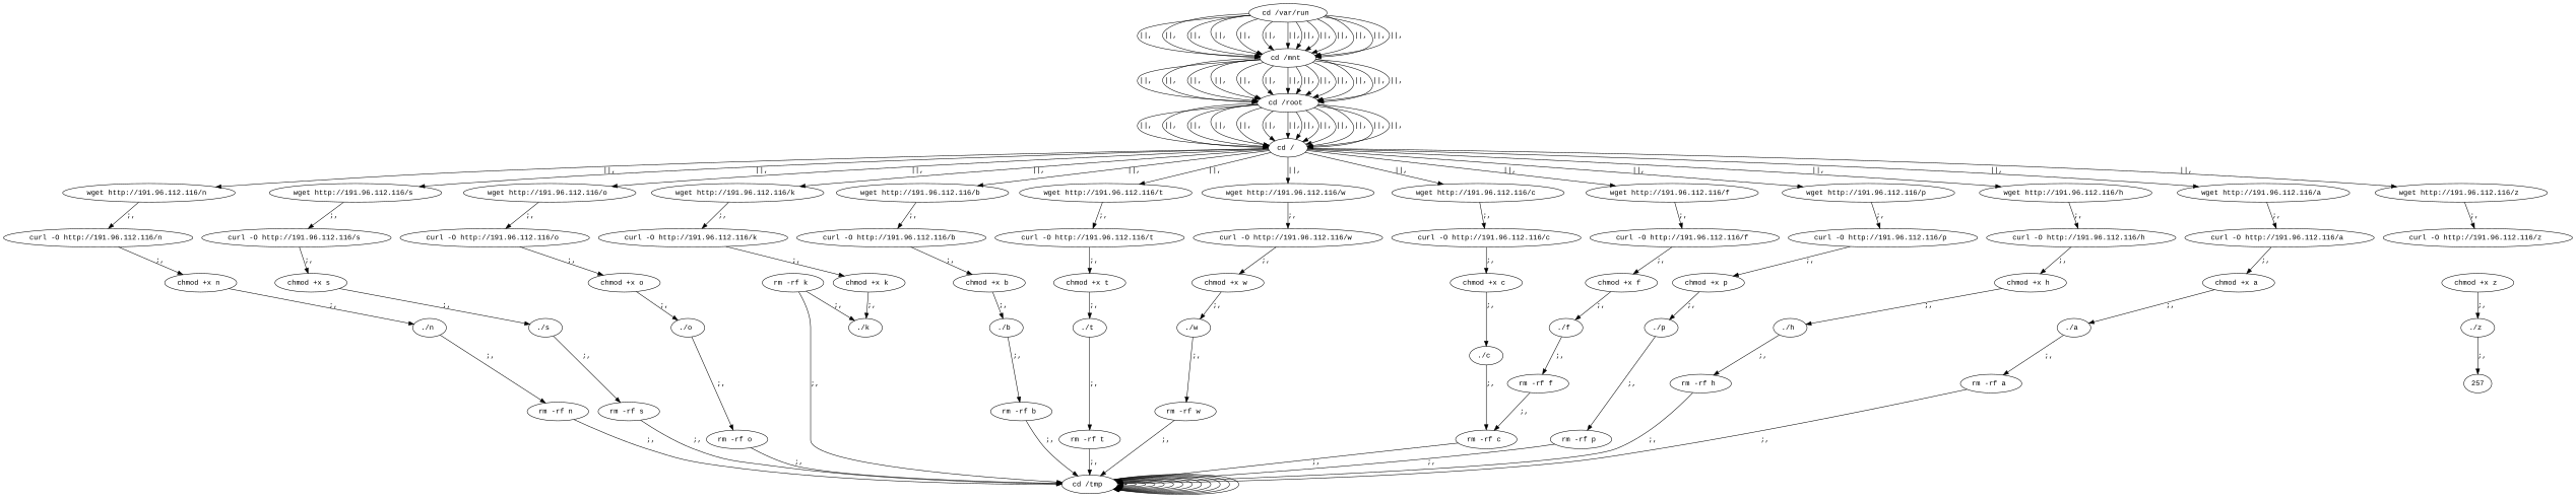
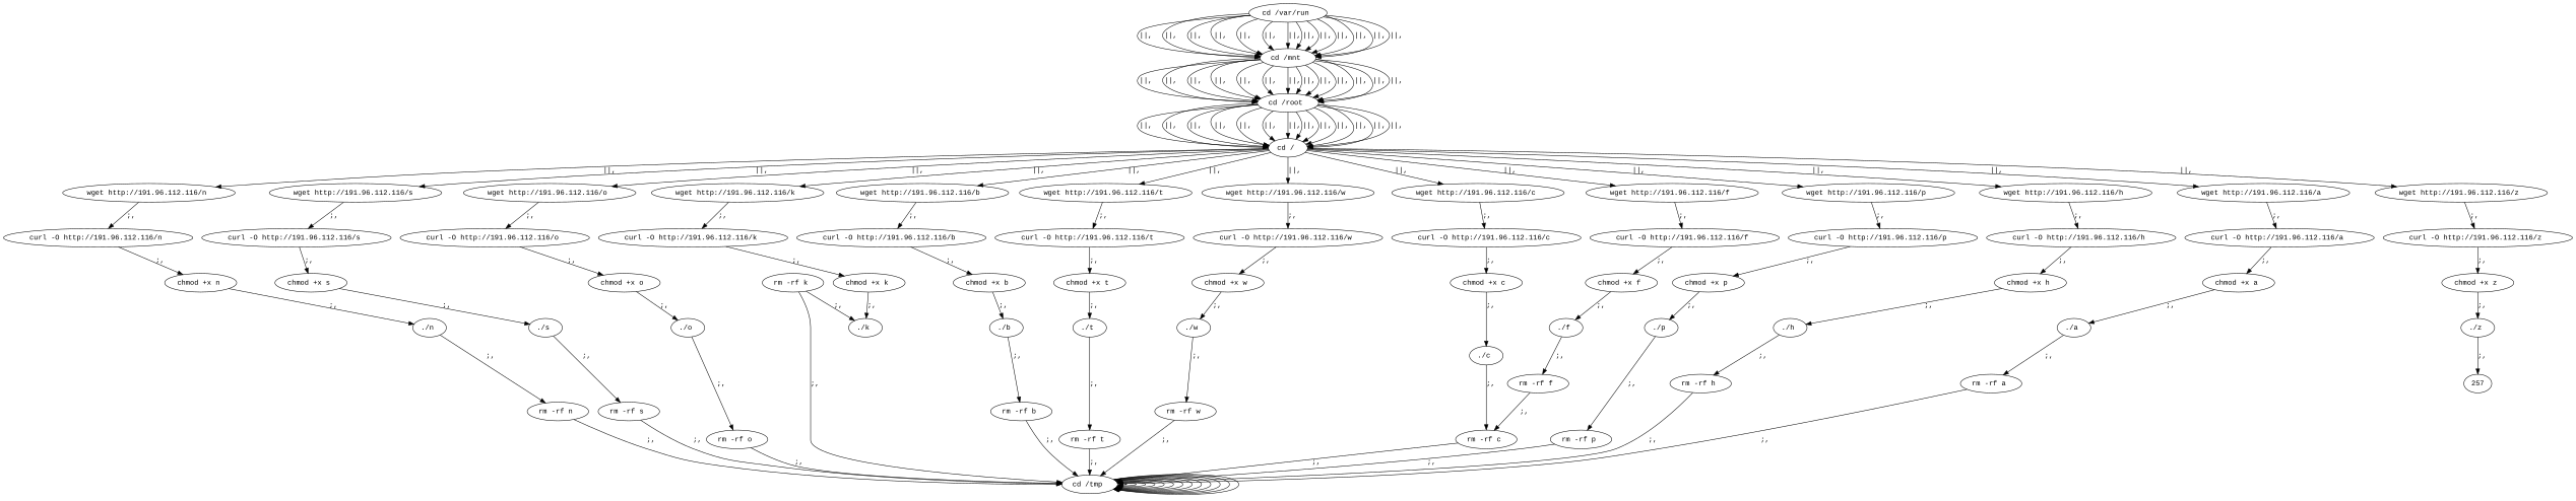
  digraph {
    fontname="Liberation Mono"
    node [fontname="Liberation Mono"]
    edge [fontname="Liberation Mono"]
    n1 [label="cd /tmp "]
    n2 [label="cd /var/run "]
    n3 [label="cd /mnt "]
    n4 [label="cd /root "]
    n5 [label="cd / "]
    n6 [label="wget http://191.96.112.116/n "]
    n7 [label="wget http://191.96.112.116/s "]
    n8 [label="wget http://191.96.112.116/o "]
    n9 [label="wget http://191.96.112.116/b "]
    n10 [label="wget http://191.96.112.116/t "]
    n11 [label="wget http://191.96.112.116/w "]
    n12 [label="wget http://191.96.112.116/c "]
    n13 [label="wget http://191.96.112.116/f "]
    n14 [label="wget http://191.96.112.116/p "]
    n15 [label="wget http://191.96.112.116/k "]
    n16 [label="wget http://191.96.112.116/h "]
    n17 [label="wget http://191.96.112.116/a "]
    n18 [label="wget http://191.96.112.116/z "]
    n19 [label="curl -O http://191.96.112.116/n "]
    n20 [label="curl -O http://191.96.112.116/s "]
    n21 [label="curl -O http://191.96.112.116/o "]
    n22 [label="curl -O http://191.96.112.116/b "]
    n23 [label="curl -O http://191.96.112.116/t "]
    n24 [label="curl -O http://191.96.112.116/w "]
    n25 [label="curl -O http://191.96.112.116/c "]
    n26 [label="curl -O http://191.96.112.116/f "]
    n27 [label="curl -O http://191.96.112.116/p "]
    n28 [label="curl -O http://191.96.112.116/k "]
    n29 [label="curl -O http://191.96.112.116/h "]
    n30 [label="curl -O http://191.96.112.116/a "]
    n31 [label="curl -O http://191.96.112.116/z "]
    n32 [label="chmod +x n "]
    n33 [label="./n "]
    n34 [label="rm -rf n "]
    n35 [label="chmod +x s "]
    n36 [label="./s "]
    n37 [label="rm -rf s "]
    n38 [label="chmod +x o "]
    n39 [label="./o "]
    n40 [label="rm -rf o "]
    n41 [label="chmod +x b "]
    n42 [label="./b "]
    n43 [label="rm -rf b "]
    n44 [label="chmod +x t "]
    n45 [label="./t "]
    n46 [label="rm -rf t "]
    n47 [label="chmod +x w "]
    n48 [label="./w "]
    n49 [label="rm -rf w "]
    n50 [label="chmod +x c "]
    n51 [label="./c "]
    n52 [label="rm -rf c "]
    n53 [label="chmod +x f "]
    n54 [label="./f "]
    n55 [label="rm -rf f "]
    n56 [label="chmod +x p "]
    n57 [label="./p "]
    n58 [label="rm -rf p "]
    n59 [label="chmod +x k "]
    n60 [label="./k "]
    n61 [label="rm -rf k "]
    n62 [label="chmod +x h "]
    n63 [label="./h "]
    n64 [label="rm -rf h "]
    n65 [label="chmod +x a "]
    n66 [label="./a "]
    n67 [label="rm -rf a "]
    n68 [label="chmod +x z "]
    n69 [label="./z "]
    257
    n1 -> n1
    n1 -> n1
    n1 -> n1
    n1 -> n1
    n1 -> n1
    n1 -> n1
    n1 -> n1
    n1 -> n1
    n1 -> n1
    n1 -> n1
    n1 -> n1
    n1 -> n1
    n1 -> n1
    n2 -> n3 [label="||,"]
    n2 -> n3 [label="||,"]
    n2 -> n3 [label="||,"]
    n2 -> n3 [label="||,"]
    n2 -> n3 [label="||,"]
    n2 -> n3 [label="||,"]
    n2 -> n3 [label="||,"]
    n2 -> n3 [label="||,"]
    n2 -> n3 [label="||,"]
    n2 -> n3 [label="||,"]
    n2 -> n3 [label="||,"]
    n2 -> n3 [label="||,"]
    n2 -> n3 [label="||,"]
    n3 -> n4 [label="||,"]
    n3 -> n4 [label="||,"]
    n3 -> n4 [label="||,"]
    n3 -> n4 [label="||,"]
    n3 -> n4 [label="||,"]
    n3 -> n4 [label="||,"]
    n3 -> n4 [label="||,"]
    n3 -> n4 [label="||,"]
    n3 -> n4 [label="||,"]
    n3 -> n4 [label="||,"]
    n3 -> n4 [label="||,"]
    n3 -> n4 [label="||,"]
    n3 -> n4 [label="||,"]
    n4 -> n5 [label="||,"]
    n4 -> n5 [label="||,"]
    n4 -> n5 [label="||,"]
    n4 -> n5 [label="||,"]
    n4 -> n5 [label="||,"]
    n4 -> n5 [label="||,"]
    n4 -> n5 [label="||,"]
    n4 -> n5 [label="||,"]
    n4 -> n5 [label="||,"]
    n4 -> n5 [label="||,"]
    n4 -> n5 [label="||,"]
    n4 -> n5 [label="||,"]
    n4 -> n5 [label="||,"]
    n5 -> n6 [label="||,"]
    n5 -> n7 [label="||,"]
    n5 -> n8 [label="||,"]
    n5 -> n9 [label="||,"]
    n5 -> n10 [label="||,"]
    n5 -> n11 [label="||,"]
    n5 -> n12 [label="||,"]
    n5 -> n13 [label="||,"]
    n5 -> n14 [label="||,"]
    n5 -> n15 [label="||,"]
    n5 -> n16 [label="||,"]
    n5 -> n17 [label="||,"]
    n5 -> n18 [label="||,"]
    n6 -> n19 [label=";,"]
    n7 -> n20 [label=";,"]
    n8 -> n21 [label=";,"]
    n9 -> n22 [label=";,"]
    n10 -> n23 [label=";,"]
    n11 -> n24 [label=";,"]
    n12 -> n25 [label=";,"]
    n13 -> n26 [label=";,"]
    n14 -> n27 [label=";,"]
    n15 -> n28 [label=";,"]
    n16 -> n29 [label=";,"]
    n17 -> n30 [label=";,"]
    n18 -> n31 [label=";,"]
    n19 -> n32 [label=";,"]
    n20 -> n35 [label=";,"]
    n21 -> n38 [label=";,"]
    n22 -> n41 [label=";,"]
    n23 -> n44 [label=";,"]
    n24 -> n47 [label=";,"]
    n25 -> n50 [label=";,"]
    n26 -> n53 [label=";,"]
    n27 -> n56 [label=";,"]
    n28 -> n59 [label=";,"]
    n29 -> n62 [label=";,"]
    n30 -> n65 [label=";,"]
+   n31 -> n68 [label=";,"]
    n32 -> n33 [label=";,"]
    n33 -> n34 [label=";,"]
    n34 -> n1 [label=";,"]
    n35 -> n36 [label=";,"]
    n36 -> n37 [label=";,"]
    n37 -> n1 [label=";,"]
    n38 -> n39 [label=";,"]
    n39 -> n40 [label=";,"]
    n40 -> n1 [label=";,"]
    n41 -> n42 [label=";,"]
    n42 -> n43 [label=";,"]
    n43 -> n1 [label=";,"]
    n44 -> n45 [label=";,"]
    n45 -> n46 [label=";,"]
    n46 -> n1 [label=";,"]
    n47 -> n48 [label=";,"]
    n48 -> n49 [label=";,"]
    n49 -> n1 [label=";,"]
    n50 -> n51 [label=";,"]
    n51 -> n52 [label=";,"]
    n52 -> n1 [label=";,"]
    n53 -> n54 [label=";,"]
    n54 -> n55 [label=";,"]
    n55 -> n52 [label=";,"]
    n56 -> n57 [label=";,"]
    n57 -> n58 [label=";,"]
    n58 -> n1 [label=";,"]
    n59 -> n60 [label=";,"]
    n61 -> n1 [label=";,"]
    n61 -> n60 [label=";,"]
    n62 -> n63 [label=";,"]
    n63 -> n64 [label=";,"]
    n64 -> n1 [label=";,"]
    n65 -> n66 [label=";,"]
    n66 -> n67 [label=";,"]
    n67 -> n1 [label=";,"]
    n68 -> n69 [label=";,"]
    n69 -> 257 [label=";,"]
  }
